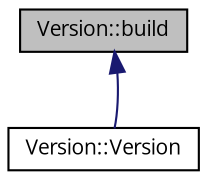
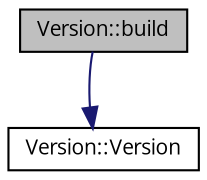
  digraph {
    rankdir=TB
    fontname="Open Sans"
    node [color=black fontname="Open Sans" fontsize=10 shape=record style=filled]
    n1 [fillcolor=grey75 fontcolor=black height=0.2 label="Version::build" width=0.4]
    n2 [fillcolor=white height=0.2 label="Version::Version" width=0.4]
-   n2 -> n1 [color=midnightblue fontname="Open Sans" fontsize=10 labelfontname=Helvetica labelfontsize=10 style=solid]
+   n1 -> n2 [color=midnightblue fontname="Open Sans" fontsize=10 labelfontname=Helvetica labelfontsize=10 style=solid]
  }
